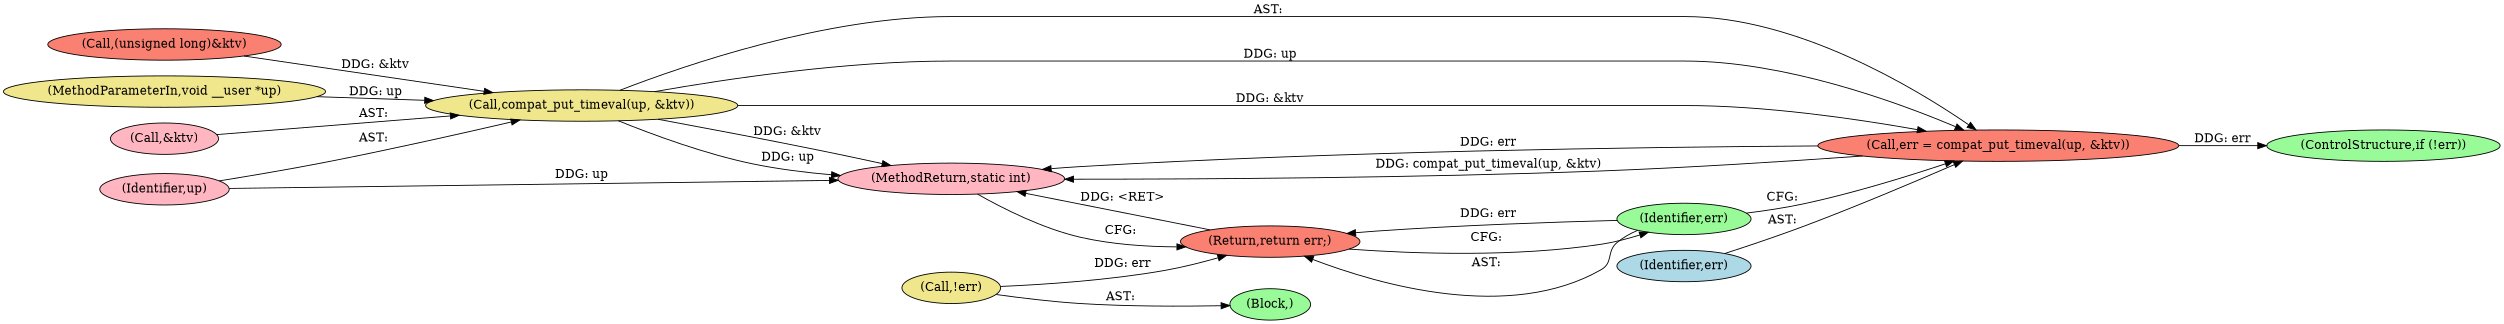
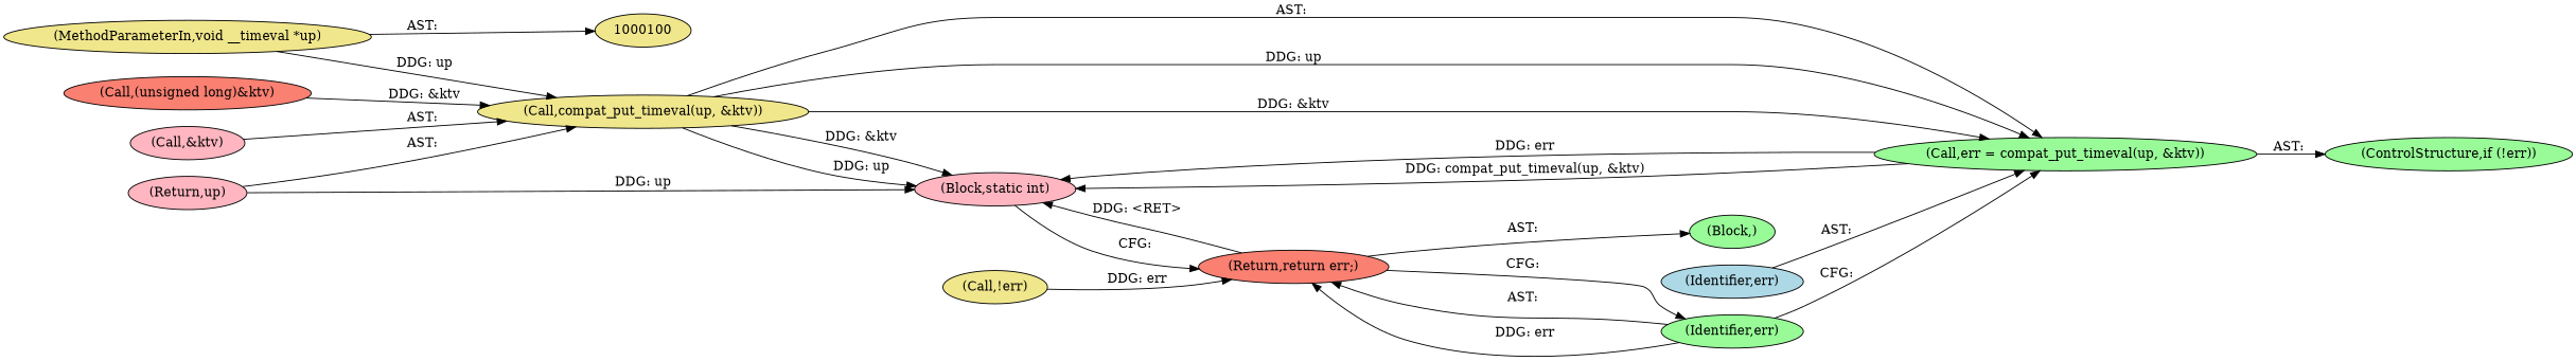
  digraph {
    rankdir=LR
    node [fillcolor=khaki style=filled]
-   n1 [label="(MethodParameterIn,void __user *up)"]
+   n1 [label="(MethodParameterIn,void __timeval *up)"]
    n2 [label="(Call,compat_put_timeval(up, &ktv))"]
-   n4 [fillcolor=lightpink label="(MethodReturn,static int)"]
-   n5 [fillcolor=salmon label="(Call,err = compat_put_timeval(up, &ktv))"]
+   1000100
+   n4 [fillcolor=lightpink label="(Block,static int)"]
+   n5 [fillcolor=palegreen label="(Call,err = compat_put_timeval(up, &ktv))"]
    n6 [fillcolor=salmon label="(Return,return err;)"]
    n7 [fillcolor=palegreen label="(ControlStructure,if (!err))"]
    n8 [fillcolor=lightpink label="(Call,&ktv)"]
    n9 [fillcolor=palegreen label="(Identifier,err)"]
    n10 [fillcolor=palegreen label="(Block,)"]
    n11 [fillcolor=lightblue label="(Identifier,err)"]
-   n12 [fillcolor=lightpink label="(Identifier,up)"]
+   n12 [fillcolor=lightpink label="(Return,up)"]
    n13 [fillcolor=salmon label="(Call,(unsigned long)&ktv)"]
    n14 [label="(Call,!err)"]
    n1 -> n2 [label="DDG: up"]
+   n1 -> 1000100 [label="AST: "]
    n2 -> n4 [label="DDG: up"]
    n2 -> n4 [label="DDG: &ktv"]
    n2 -> n5 [label="AST: "]
    n2 -> n5 [label="DDG: up"]
    n2 -> n5 [label="DDG: &ktv"]
    n4 -> n6 [label="CFG: "]
    n5 -> n4 [label="DDG: err"]
    n5 -> n4 [label="DDG: compat_put_timeval(up, &ktv)"]
-   n5 -> n7 [label="DDG: err"]
+   n5 -> n7 [label="AST: "]
    n6 -> n4 [label="DDG: <RET>"]
    n6 -> n9 [label="CFG: "]
-   n14 -> n10 [label="AST: "]
+   n6 -> n10 [label="AST: "]
    n8 -> n2 [label="AST: "]
    n9 -> n5 [label="CFG: "]
    n9 -> n6 [label="AST: "]
    n9 -> n6 [label="DDG: err"]
    n11 -> n5 [label="AST: "]
    n12 -> n2 [label="AST: "]
    n12 -> n4 [label="DDG: up"]
    n13 -> n2 [label="DDG: &ktv"]
    n14 -> n6 [label="DDG: err"]
  }
